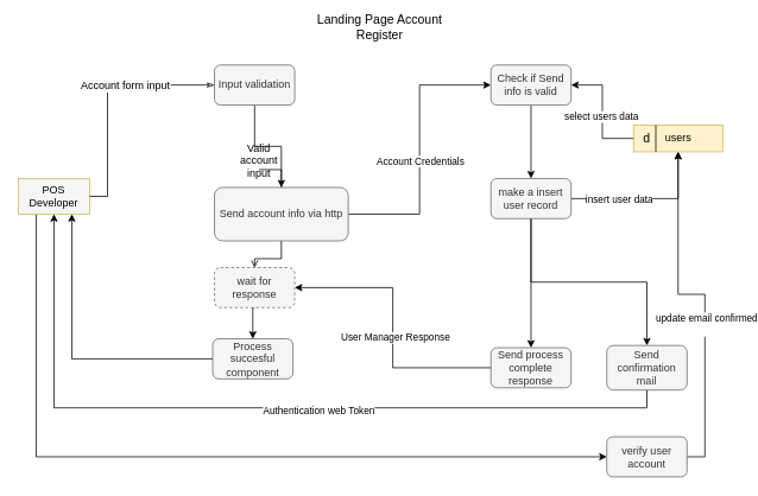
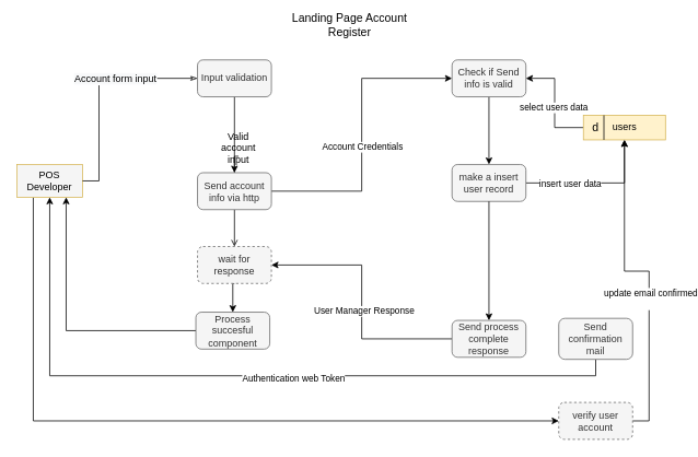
  <mxCell id="0" />
  <mxCell id="1" parent="0" />
  <mxCell id="2" style="edgeStyle=orthogonalEdgeStyle;rounded=0;orthogonalLoop=1;jettySize=auto;html=1;exitX=0.25;exitY=1;exitDx=0;exitDy=0;startArrow=none;startFill=0;endArrow=classic;endFill=1;entryX=0;entryY=0.5;entryDx=0;entryDy=0;" edge="1" parent="1" source="3" target="35"><mxGeometry relative="1" as="geometry"><mxPoint x="60" y="480" as="targetPoint" /></mxGeometry></mxCell>
  <mxCell id="3" value="POS Developer" style="rounded=0;whiteSpace=wrap;html=1;fillColor=#f5f5f5;strokeColor=#d6b656;" vertex="1" parent="1"><mxGeometry x="20" y="200" width="80" height="40" as="geometry" /></mxCell>
  <mxCell id="4" style="edgeStyle=orthogonalEdgeStyle;rounded=0;orthogonalLoop=1;jettySize=auto;html=1;exitX=0.5;exitY=1;exitDx=0;exitDy=0;entryX=0.5;entryY=0;entryDx=0;entryDy=0;endArrow=classic;endFill=1;" edge="1" parent="1" source="5" target="10"><mxGeometry relative="1" as="geometry" /></mxCell>
  <mxCell id="5" value="Input validation" style="rounded=1;whiteSpace=wrap;html=1;strokeWidth=1;fillColor=#f5f5f5;strokeColor=#666666;fontColor=#333333;" vertex="1" parent="1"><mxGeometry x="240" y="72.5" width="90" height="45" as="geometry" /></mxCell>
  <mxCell id="6" value="" style="edgeStyle=orthogonalEdgeStyle;rounded=0;orthogonalLoop=1;jettySize=auto;html=1;endArrow=none;endFill=0;" edge="1" parent="1" source="10" target="11"><mxGeometry relative="1" as="geometry" /></mxCell>
  <mxCell id="7" style="edgeStyle=orthogonalEdgeStyle;rounded=0;orthogonalLoop=1;jettySize=auto;html=1;exitX=1;exitY=0.5;exitDx=0;exitDy=0;startArrow=none;startFill=0;endArrow=classic;endFill=1;entryX=0;entryY=0.5;entryDx=0;entryDy=0;" edge="1" parent="1" source="10" target="15"><mxGeometry relative="1" as="geometry"><mxPoint x="540" y="100" as="targetPoint" /></mxGeometry></mxCell>
  <mxCell id="8" value="Account Credentials" style="edgeLabel;html=1;align=center;verticalAlign=middle;resizable=0;points=[];" vertex="1" connectable="0" parent="7"><mxGeometry x="-0.081" relative="1" as="geometry"><mxPoint as="offset" /></mxGeometry></mxCell>
  <mxCell id="9" style="edgeStyle=orthogonalEdgeStyle;rounded=0;orthogonalLoop=1;jettySize=auto;html=1;exitX=0.5;exitY=1;exitDx=0;exitDy=0;entryX=0.5;entryY=0;entryDx=0;entryDy=0;startArrow=none;startFill=0;endArrow=open;endFill=1;" edge="1" parent="1" source="10" target="21"><mxGeometry relative="1" as="geometry" /></mxCell>
- <mxCell id="10" value="Send account info via http" style="rounded=1;whiteSpace=wrap;html=1;strokeWidth=1;fillColor=#f5f5f5;strokeColor=#666666;fontColor=#333333;" vertex="1" parent="1"><mxGeometry x="240" y="210" width="150" height="60" as="geometry" /></mxCell>
+ <mxCell id="10" value="Send account info via http" style="rounded=1;whiteSpace=wrap;html=1;strokeWidth=1;fillColor=#f5f5f5;strokeColor=#666666;fontColor=#333333;" vertex="1" parent="1"><mxGeometry x="240" y="210" width="90" height="45" as="geometry" /></mxCell>
  <mxCell id="11" value="Valid account input" style="text;html=1;strokeColor=none;fillColor=none;align=center;verticalAlign=middle;whiteSpace=wrap;rounded=0;" vertex="1" parent="1"><mxGeometry x="270" y="170" width="40" height="20" as="geometry" /></mxCell>
  <mxCell id="12" style="edgeStyle=orthogonalEdgeStyle;rounded=0;orthogonalLoop=1;jettySize=auto;html=1;exitX=1;exitY=0.5;exitDx=0;exitDy=0;entryX=0;entryY=0.5;entryDx=0;entryDy=0;endArrow=classicThin;endFill=0;" edge="1" parent="1" source="3" target="5"><mxGeometry relative="1" as="geometry"><mxPoint x="120" y="220" as="sourcePoint" /><mxPoint x="200" y="175" as="targetPoint" /><Array as="points"><mxPoint x="120" y="220" /><mxPoint x="120" y="95" /></Array></mxGeometry></mxCell>
  <mxCell id="13" value="&lt;span style=&quot;font-size: 12px ; background-color: rgb(248 , 249 , 250)&quot;&gt;Account form input&lt;/span&gt;" style="edgeLabel;html=1;align=center;verticalAlign=middle;resizable=0;points=[];" vertex="1" connectable="0" parent="12"><mxGeometry x="0.238" relative="1" as="geometry"><mxPoint as="offset" /></mxGeometry></mxCell>
  <mxCell id="14" style="edgeStyle=orthogonalEdgeStyle;rounded=0;orthogonalLoop=1;jettySize=auto;html=1;exitX=0.5;exitY=1;exitDx=0;exitDy=0;startArrow=none;startFill=0;endArrow=classic;endFill=1;" edge="1" parent="1" source="15" target="25"><mxGeometry relative="1" as="geometry" /></mxCell>
  <mxCell id="15" value="Check if Send info is valid" style="rounded=1;whiteSpace=wrap;html=1;strokeWidth=1;fillColor=#f5f5f5;strokeColor=#666666;fontColor=#333333;" vertex="1" parent="1"><mxGeometry x="550" y="72.5" width="90" height="45" as="geometry" /></mxCell>
  <mxCell id="16" style="edgeStyle=orthogonalEdgeStyle;rounded=0;orthogonalLoop=1;jettySize=auto;html=1;exitX=0;exitY=0.5;exitDx=0;exitDy=0;entryX=1;entryY=0.5;entryDx=0;entryDy=0;endArrow=classic;endFill=1;startArrow=none;startFill=0;" edge="1" parent="1" source="18" target="15"><mxGeometry relative="1" as="geometry" /></mxCell>
  <mxCell id="17" value="select users data" style="edgeLabel;html=1;align=center;verticalAlign=middle;resizable=0;points=[];" vertex="1" connectable="0" parent="16"><mxGeometry x="-0.462" y="-19" relative="1" as="geometry"><mxPoint x="-21" y="-24.86" as="offset" /></mxGeometry></mxCell>
  <mxCell id="18" value="users" style="html=1;dashed=0;whitespace=wrap;strokeWidth=1;fillColor=#fff2cc;strokeColor=#d6b656;" vertex="1" parent="1"><mxGeometry x="710" y="140" width="100" height="30" as="geometry" /></mxCell>
  <mxCell id="19" style="edgeStyle=orthogonalEdgeStyle;rounded=0;orthogonalLoop=1;jettySize=auto;html=1;exitX=0.25;exitY=0;exitDx=0;exitDy=0;entryX=0.25;entryY=1;entryDx=0;entryDy=0;endArrow=none;endFill=0;" edge="1" parent="1" source="18" target="18"><mxGeometry relative="1" as="geometry" /></mxCell>
  <mxCell id="20" style="edgeStyle=orthogonalEdgeStyle;rounded=0;orthogonalLoop=1;jettySize=auto;html=1;exitX=0.5;exitY=1;exitDx=0;exitDy=0;entryX=0.5;entryY=0;entryDx=0;entryDy=0;startArrow=none;startFill=0;endArrow=classic;endFill=1;fontSize=14;" edge="1" parent="1" source="21" target="39"><mxGeometry relative="1" as="geometry" /></mxCell>
  <mxCell id="21" value="wait for response" style="rounded=1;whiteSpace=wrap;html=1;strokeWidth=1;fillColor=#f5f5f5;strokeColor=#666666;fontColor=#333333;dashed=1;" vertex="1" parent="1"><mxGeometry x="240" y="300" width="90" height="45" as="geometry" /></mxCell>
  <mxCell id="22" style="edgeStyle=orthogonalEdgeStyle;rounded=0;orthogonalLoop=1;jettySize=auto;html=1;exitX=1;exitY=0.5;exitDx=0;exitDy=0;entryX=0.5;entryY=1;entryDx=0;entryDy=0;startArrow=none;startFill=0;endArrow=classic;endFill=1;" edge="1" parent="1" source="25" target="18"><mxGeometry relative="1" as="geometry" /></mxCell>
  <mxCell id="23" value="insert user data&lt;br&gt;" style="edgeLabel;html=1;align=center;verticalAlign=middle;resizable=0;points=[];" vertex="1" connectable="0" parent="22"><mxGeometry x="-0.388" y="-1" relative="1" as="geometry"><mxPoint as="offset" /></mxGeometry></mxCell>
- <mxCell id="24" style="edgeStyle=orthogonalEdgeStyle;rounded=0;orthogonalLoop=1;jettySize=auto;html=1;exitX=0.5;exitY=1;exitDx=0;exitDy=0;entryX=0.5;entryY=0;entryDx=0;entryDy=0;startArrow=none;startFill=0;endArrow=classic;endFill=1;" edge="1" parent="1" source="25" target="32"><mxGeometry relative="1" as="geometry" /></mxCell>
  <mxCell id="25" value="make a insert user record" style="rounded=1;whiteSpace=wrap;html=1;strokeWidth=1;fillColor=#f5f5f5;strokeColor=#666666;fontColor=#333333;" vertex="1" parent="1"><mxGeometry x="550" y="200" width="90" height="45" as="geometry" /></mxCell>
  <mxCell id="26" style="edgeStyle=orthogonalEdgeStyle;rounded=0;orthogonalLoop=1;jettySize=auto;html=1;exitX=0;exitY=0.5;exitDx=0;exitDy=0;entryX=1;entryY=0.5;entryDx=0;entryDy=0;startArrow=none;startFill=0;endArrow=classic;endFill=1;" edge="1" parent="1" source="28" target="21"><mxGeometry relative="1" as="geometry" /></mxCell>
  <mxCell id="27" value="User Manager Response" style="edgeLabel;html=1;align=center;verticalAlign=middle;resizable=0;points=[];" vertex="1" connectable="0" parent="26"><mxGeometry x="-0.302" y="-34" relative="1" as="geometry"><mxPoint as="offset" /></mxGeometry></mxCell>
  <mxCell id="28" value="Send process complete response&lt;br&gt;" style="rounded=1;whiteSpace=wrap;html=1;strokeWidth=1;fillColor=#f5f5f5;strokeColor=#666666;fontColor=#333333;" vertex="1" parent="1"><mxGeometry x="550" y="390" width="90" height="45" as="geometry" /></mxCell>
  <mxCell id="29" style="edgeStyle=orthogonalEdgeStyle;rounded=0;orthogonalLoop=1;jettySize=auto;html=1;exitX=0.5;exitY=1;exitDx=0;exitDy=0;entryX=0.5;entryY=0;entryDx=0;entryDy=0;startArrow=none;startFill=0;endArrow=classic;endFill=1;" edge="1" parent="1" source="25" target="28"><mxGeometry relative="1" as="geometry" /></mxCell>
  <mxCell id="30" style="edgeStyle=orthogonalEdgeStyle;rounded=0;orthogonalLoop=1;jettySize=auto;html=1;exitX=0.5;exitY=1;exitDx=0;exitDy=0;startArrow=none;startFill=0;endArrow=classic;endFill=1;entryX=0.5;entryY=1;entryDx=0;entryDy=0;" edge="1" parent="1" source="32" target="3"><mxGeometry relative="1" as="geometry"><mxPoint x="210" y="420" as="targetPoint" /></mxGeometry></mxCell>
  <mxCell id="31" value="Authentication web Token" style="edgeLabel;html=1;align=center;verticalAlign=middle;resizable=0;points=[];" vertex="1" connectable="0" parent="30"><mxGeometry x="-0.138" y="3" relative="1" as="geometry"><mxPoint as="offset" /></mxGeometry></mxCell>
  <mxCell id="32" value="Send confirmation mail" style="rounded=1;whiteSpace=wrap;html=1;strokeWidth=1;fillColor=#f5f5f5;strokeColor=#666666;fontColor=#333333;" vertex="1" parent="1"><mxGeometry x="680" y="387.5" width="90" height="50" as="geometry" /></mxCell>
  <mxCell id="33" style="edgeStyle=orthogonalEdgeStyle;rounded=0;orthogonalLoop=1;jettySize=auto;html=1;exitX=1;exitY=0.5;exitDx=0;exitDy=0;startArrow=none;startFill=0;endArrow=classic;endFill=1;" edge="1" parent="1" source="35" target="18"><mxGeometry relative="1" as="geometry" /></mxCell>
  <mxCell id="34" value="update email confirmed&lt;br&gt;&amp;nbsp;" style="edgeLabel;html=1;align=center;verticalAlign=middle;resizable=0;points=[];" vertex="1" connectable="0" parent="33"><mxGeometry x="-0.14" y="-1" relative="1" as="geometry"><mxPoint as="offset" /></mxGeometry></mxCell>
- <mxCell id="35" value="verify user account" style="rounded=1;whiteSpace=wrap;html=1;strokeWidth=1;fillColor=#f5f5f5;strokeColor=#666666;fontColor=#333333;" vertex="1" parent="1"><mxGeometry x="680" y="490" width="90" height="45" as="geometry" /></mxCell>
+ <mxCell id="35" value="verify user account" style="rounded=1;whiteSpace=wrap;html=1;strokeWidth=1;fillColor=#f5f5f5;strokeColor=#666666;fontColor=#333333;dashed=1;" vertex="1" parent="1"><mxGeometry x="680" y="490" width="90" height="45" as="geometry" /></mxCell>
  <mxCell id="36" value="Landing Page Account Register&lt;br style=&quot;font-size: 14px;&quot;&gt;" style="text;html=1;strokeColor=none;fillColor=none;align=center;verticalAlign=middle;whiteSpace=wrap;rounded=0;fontSize=14;" vertex="1" parent="1"><mxGeometry x="328" y="20" width="195" height="20" as="geometry" /></mxCell>
  <mxCell id="37" value="d" style="text;html=1;strokeColor=none;fillColor=none;align=center;verticalAlign=middle;whiteSpace=wrap;rounded=0;fontSize=14;" vertex="1" parent="1"><mxGeometry x="705" y="145" width="40" height="20" as="geometry" /></mxCell>
  <mxCell id="38" style="edgeStyle=orthogonalEdgeStyle;rounded=0;orthogonalLoop=1;jettySize=auto;html=1;exitX=0;exitY=0.5;exitDx=0;exitDy=0;entryX=0.75;entryY=1;entryDx=0;entryDy=0;startArrow=none;startFill=0;endArrow=classic;endFill=1;fontSize=14;" edge="1" parent="1" source="39" target="3"><mxGeometry relative="1" as="geometry" /></mxCell>
  <mxCell id="39" value="Process succesful component" style="rounded=1;whiteSpace=wrap;html=1;strokeWidth=1;fillColor=#f5f5f5;strokeColor=#666666;fontColor=#333333;" vertex="1" parent="1"><mxGeometry x="238" y="380" width="90" height="45" as="geometry" /></mxCell>
